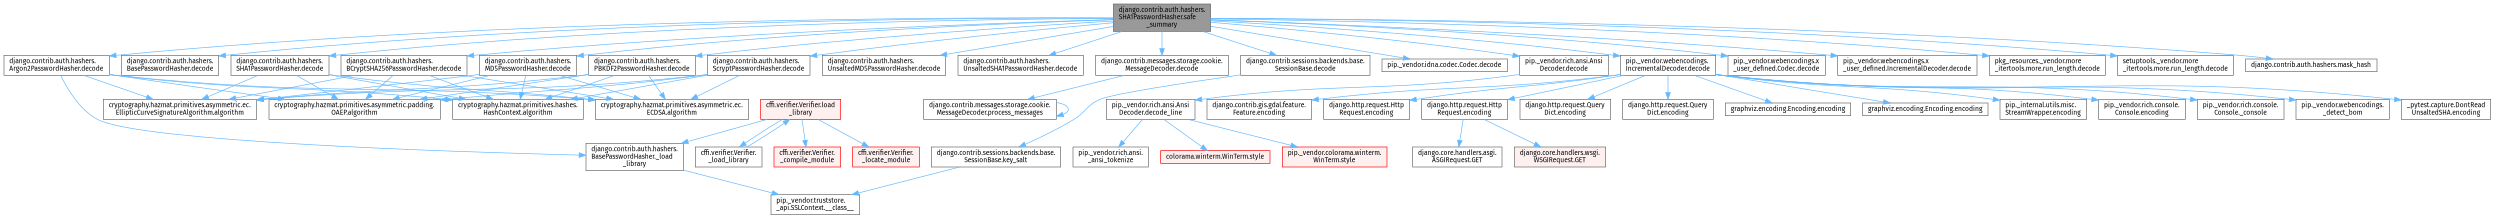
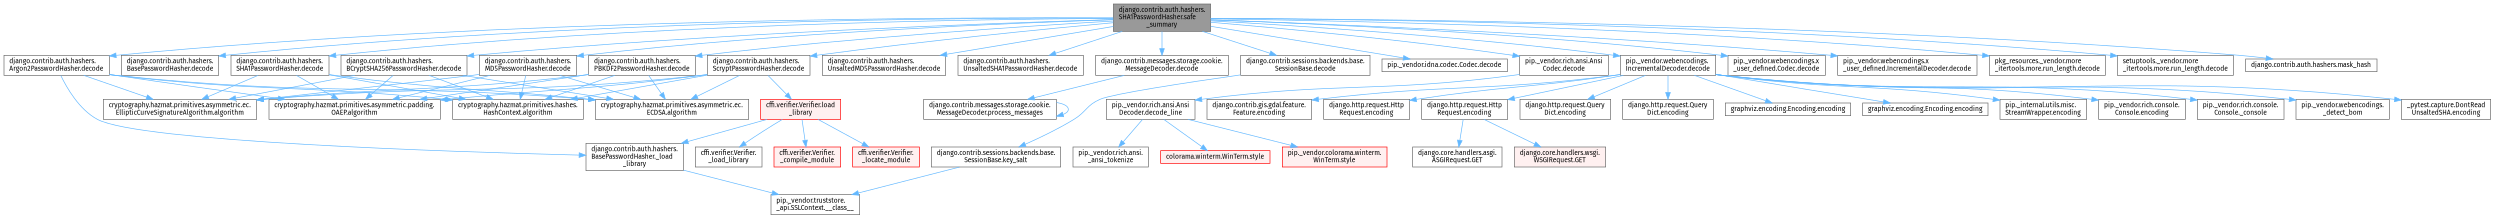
  digraph {
    fontname="Fira Sans"
    rankdir=TB
    node [color=grey40 fillcolor=white fontname="Fira Sans" fontsize=10 shape=box style=filled]
    edge [color=steelblue1 fontname="Fira Sans" fontsize=10 labelfontname=Helvetica labelfontsize=10 style=solid]
    n1 [color=gray40 fillcolor=grey60 fontcolor=black height=0.2 label="django.contrib.auth.hashers.\lSHA1PasswordHasher.safe\l_summary" width=0.4]
    n2 [height=0.2 label="django.contrib.auth.hashers.\lArgon2PasswordHasher.decode" width=0.4]
    n3 [height=0.2 label="django.contrib.auth.hashers.\lBasePasswordHasher.decode" width=0.4]
    n4 [height=0.2 label="django.contrib.auth.hashers.\lBCryptSHA256PasswordHasher.decode" width=0.4]
    n5 [height=0.2 label="django.contrib.auth.hashers.\lMD5PasswordHasher.decode" width=0.4]
    n6 [height=0.2 label="django.contrib.auth.hashers.\lPBKDF2PasswordHasher.decode" width=0.4]
    n7 [height=0.2 label="django.contrib.auth.hashers.\lScryptPasswordHasher.decode" width=0.4]
    n8 [height=0.2 label="django.contrib.auth.hashers.\lSHA1PasswordHasher.decode" width=0.4]
    n9 [height=0.2 label="django.contrib.auth.hashers.\lUnsaltedMD5PasswordHasher.decode" width=0.4]
    n10 [height=0.2 label="django.contrib.auth.hashers.\lUnsaltedSHA1PasswordHasher.decode" width=0.4]
    n11 [height=0.2 label="django.contrib.messages.storage.cookie.\lMessageDecoder.decode" width=0.4]
    n12 [height=0.2 label="django.contrib.sessions.backends.base.\lSessionBase.decode" width=0.4]
    n13 [height=0.2 label="pip._vendor.idna.codec.Codec.decode" width=0.4]
-   n14 [height=0.2 label="pip._vendor.rich.ansi.Ansi\lDecoder.decode" width=0.4]
+   n14 [height=0.2 label="pip._vendor.rich.ansi.Ansi\lCodec.decode" width=0.4]
    n15 [height=0.2 label="pip._vendor.webencodings.\lIncrementalDecoder.decode" width=0.4]
    n16 [height=0.2 label="pip._vendor.webencodings.x\l_user_defined.Codec.decode" width=0.4]
    n17 [height=0.2 label="pip._vendor.webencodings.x\l_user_defined.IncrementalDecoder.decode" width=0.4]
    n18 [height=0.2 label="pkg_resources._vendor.more\l_itertools.more.run_length.decode" width=0.4]
    n19 [height=0.2 label="setuptools._vendor.more\l_itertools.more.run_length.decode" width=0.4]
    n20 [height=0.2 label="django.contrib.auth.hashers.mask_hash" width=0.4]
    n21 [height=0.2 label="django.contrib.auth.hashers.\lBasePasswordHasher._load\l_library" width=0.4]
    n22 [height=0.2 label="cryptography.hazmat.primitives.asymmetric.ec.\lECDSA.algorithm" width=0.4]
    n23 [height=0.2 label="cryptography.hazmat.primitives.asymmetric.ec.\lEllipticCurveSignatureAlgorithm.algorithm" width=0.4]
    n24 [height=0.2 label="cryptography.hazmat.primitives.asymmetric.padding.\lOAEP.algorithm" width=0.4]
    n25 [height=0.2 label="cryptography.hazmat.primitives.hashes.\lHashContext.algorithm" width=0.4]
    n26 [height=0.2 label="django.contrib.messages.storage.cookie.\lMessageDecoder.process_messages" width=0.4]
    n27 [height=0.2 label="django.contrib.sessions.backends.base.\lSessionBase.key_salt" width=0.4]
    n28 [height=0.2 label="pip._vendor.rich.ansi.Ansi\lDecoder.decode_line" width=0.4]
    n29 [height=0.2 label="pip._vendor.rich.console.\lConsole._console" width=0.4]
    n30 [height=0.2 label="pip._vendor.webencodings.\l_detect_bom" width=0.4]
    n31 [height=0.2 label="_pytest.capture.DontRead\lUnsaltedSHA.encoding" width=0.4]
    n32 [height=0.2 label="django.contrib.gis.gdal.feature.\lFeature.encoding" width=0.4]
    n33 [height=0.2 label="django.http.request.Http\lRequest.encoding" width=0.4]
    n34 [height=0.2 label="django.http.request.Http\lRequest.encoding" width=0.4]
    n35 [height=0.2 label="django.http.request.Query\lDict.encoding" width=0.4]
    n36 [height=0.2 label="django.http.request.Query\lDict.encoding" width=0.4]
    n37 [height=0.2 label="graphviz.encoding.Encoding.encoding" width=0.4]
    n38 [height=0.2 label="graphviz.encoding.Encoding.encoding" width=0.4]
    n39 [height=0.2 label="pip._internal.utils.misc.\lStreamWrapper.encoding" width=0.4]
    n40 [height=0.2 label="pip._vendor.rich.console.\lConsole.encoding" width=0.4]
    n41 [height=0.2 label="cffi.verifier.Verifier.\l_load_library" width=0.4]
    n42 [color=red fillcolor="#FFF0F0" height=0.2 label="cffi.verifier.Verifier.load\l_library" width=0.4]
    n43 [height=0.2 label="pip._vendor.truststore.\l_api.SSLContext.__class__" width=0.4]
    n44 [color=red fillcolor="#FFF0F0" height=0.2 label="cffi.verifier.Verifier.\l_compile_module" width=0.4]
    n45 [color=red fillcolor="#FFF0F0" height=0.2 label="cffi.verifier.Verifier.\l_locate_module" width=0.4]
    n46 [height=0.2 label="pip._vendor.rich.ansi.\l_ansi_tokenize" width=0.4]
    n47 [color=red fillcolor="#FFF0F0" height=0.2 label="colorama.winterm.WinTerm.style" width=0.4]
    n48 [color=red fillcolor="#FFF0F0" height=0.2 label="pip._vendor.colorama.winterm.\lWinTerm.style" width=0.4]
    n49 [height=0.2 label="django.core.handlers.asgi.\lASGIRequest.GET" width=0.4]
    n50 [fillcolor="#FFF0F0" height=0.2 label="django.core.handlers.wsgi.\lWSGIRequest.GET" width=0.4]
    n1 -> n2
    n1 -> n3
    n1 -> n4
    n1 -> n5
    n1 -> n6
    n1 -> n7
    n1 -> n8
    n1 -> n9
    n1 -> n10
    n1 -> n11
    n1 -> n12
    n1 -> n13
    n1 -> n14
    n1 -> n15
    n1 -> n16
    n1 -> n17
    n1 -> n18
    n1 -> n19
    n1 -> n20
    n2 -> n21
    n2 -> n22
    n2 -> n23
    n2 -> n24
    n2 -> n25
    n4 -> n22
    n4 -> n23
    n4 -> n24
    n4 -> n25
    n5 -> n22
    n5 -> n23
    n5 -> n24
    n5 -> n25
    n6 -> n22
    n6 -> n23
    n6 -> n24
    n6 -> n25
    n7 -> n22
    n7 -> n23
    n7 -> n24
    n7 -> n25
    n8 -> n22
    n8 -> n23
    n8 -> n24
    n8 -> n25
    n11 -> n26
    n12 -> n27
    n14 -> n28
    n15 -> n29
    n15 -> n30
    n15 -> n31
    n15 -> n32
    n15 -> n33
    n15 -> n34
    n15 -> n35
    n15 -> n36
    n15 -> n37
    n15 -> n38
    n15 -> n39
    n15 -> n40
    n21 -> n43
    n26 -> n26
    n27 -> n43
    n28 -> n46
    n28 -> n47
    n28 -> n48
    n34 -> n49
    n34 -> n50
-   n41 -> n42
+   n7 -> n42
    n42 -> n21
    n42 -> n41
    n42 -> n44
    n42 -> n45
  }
